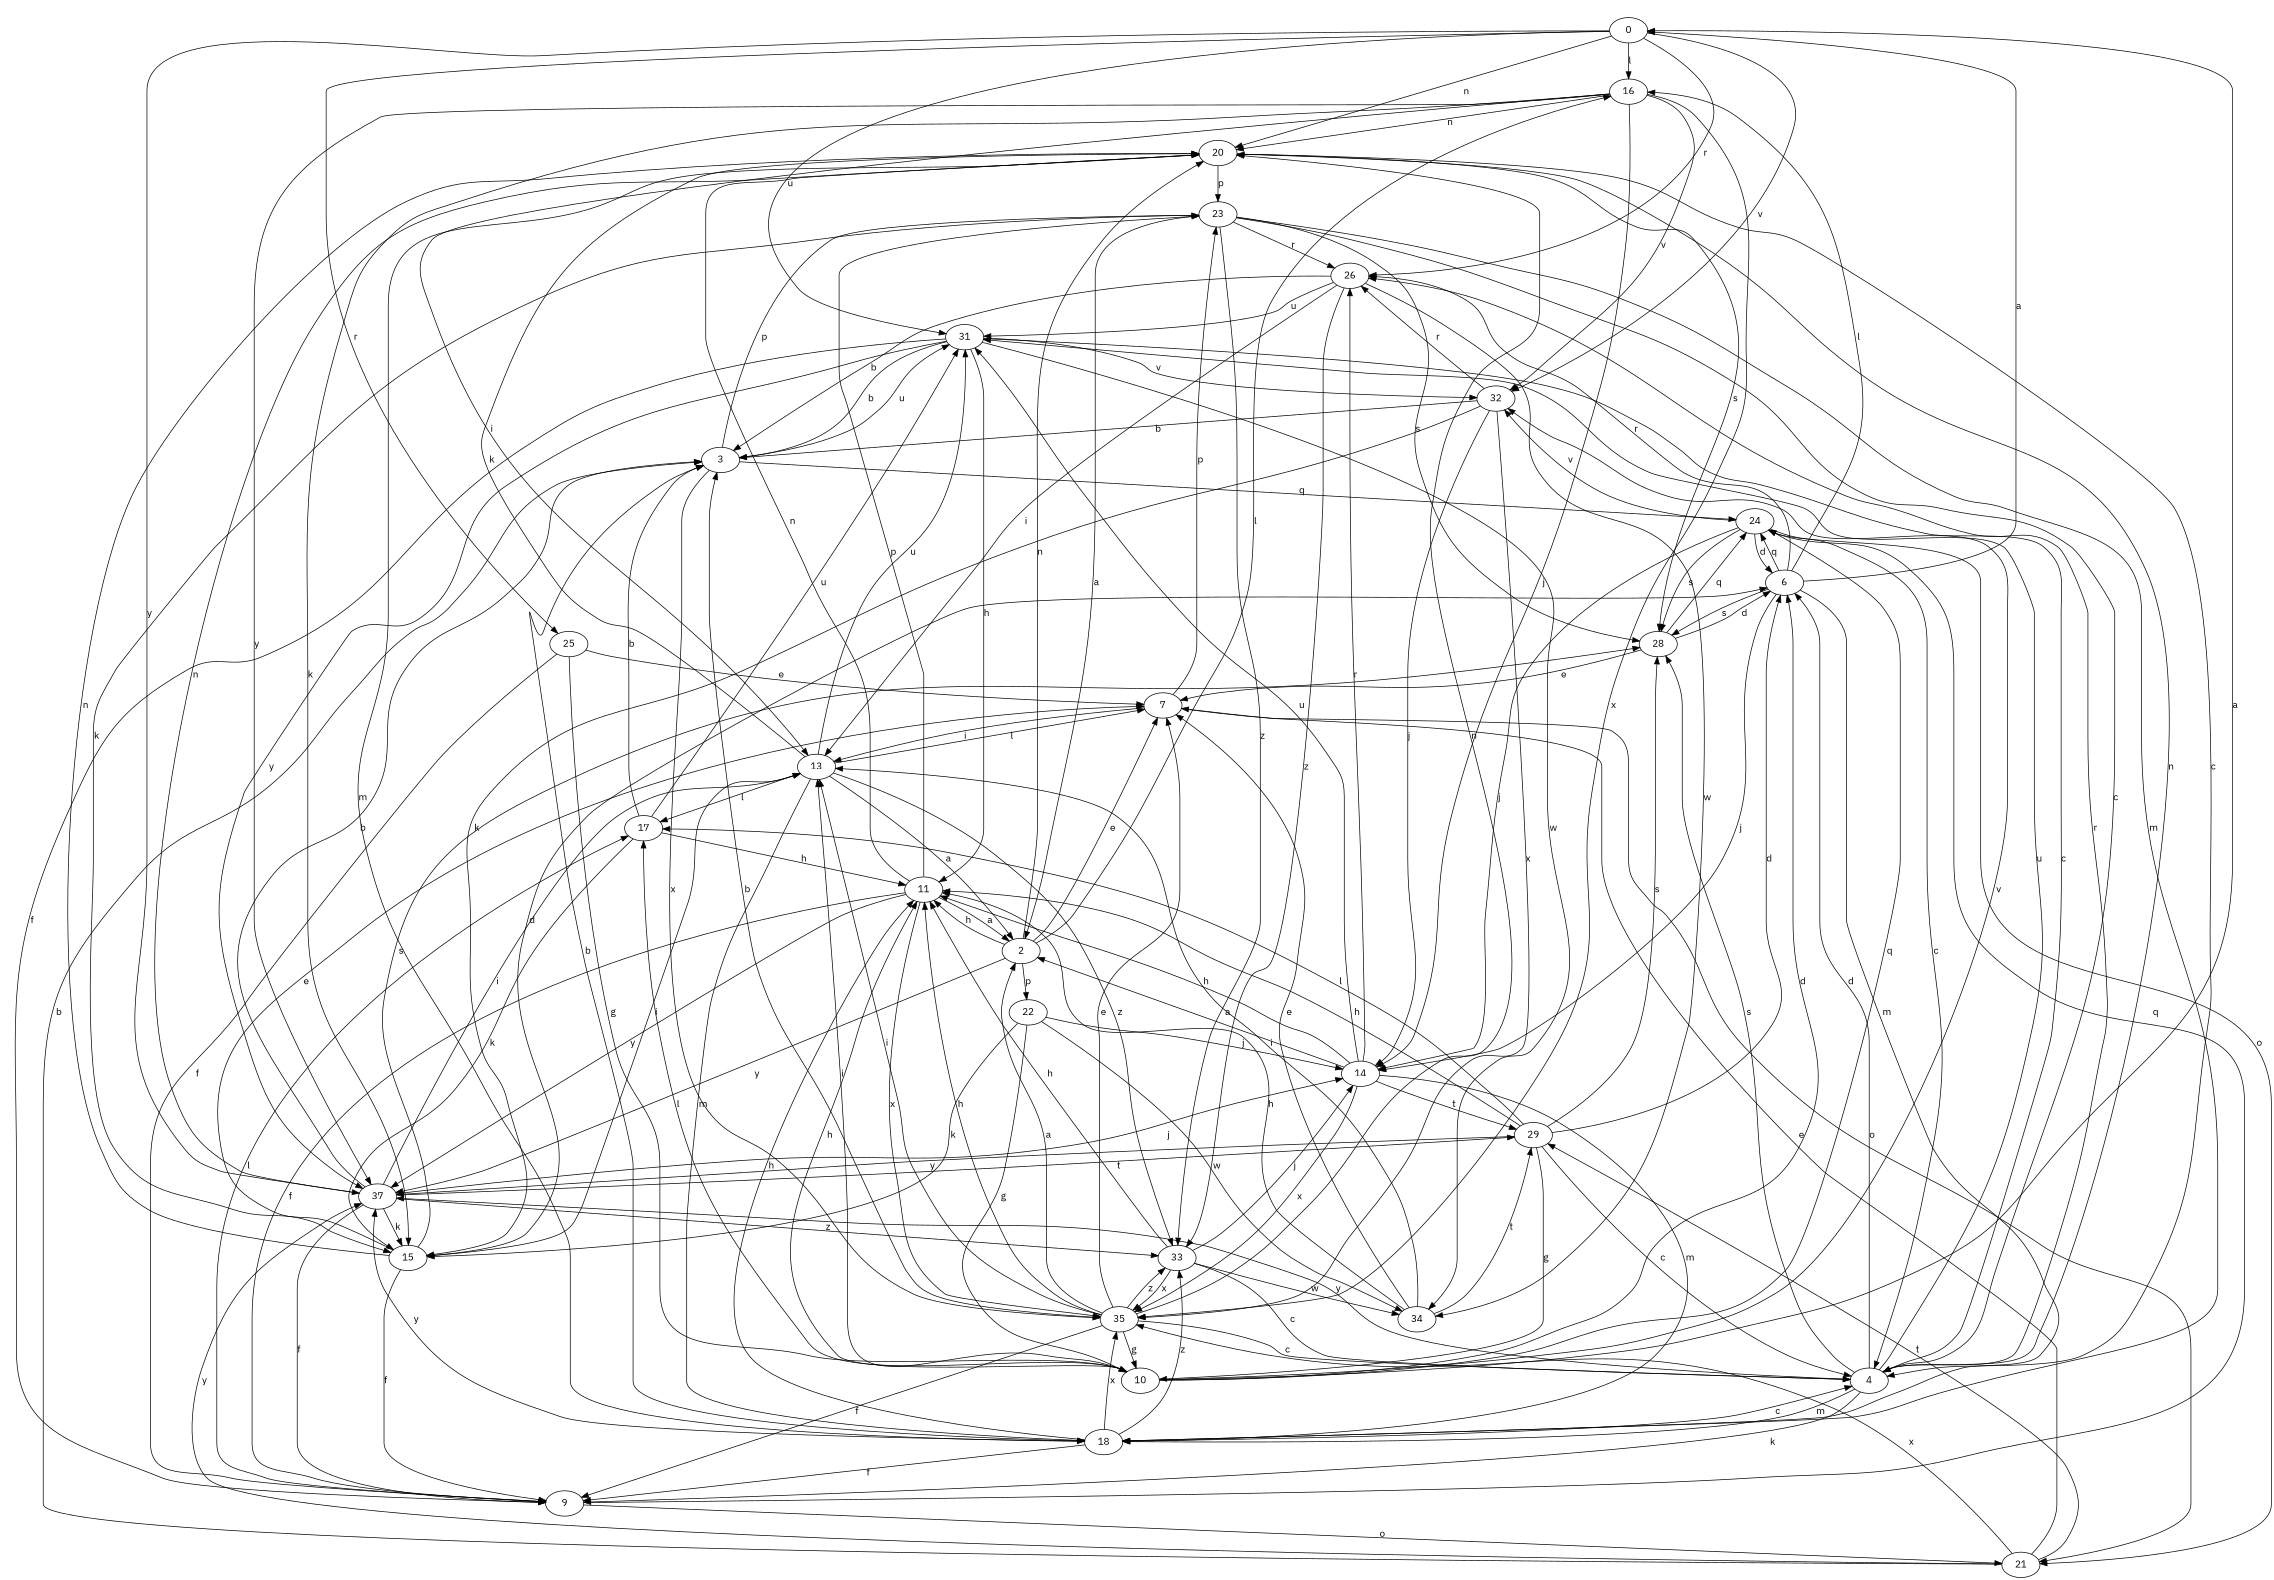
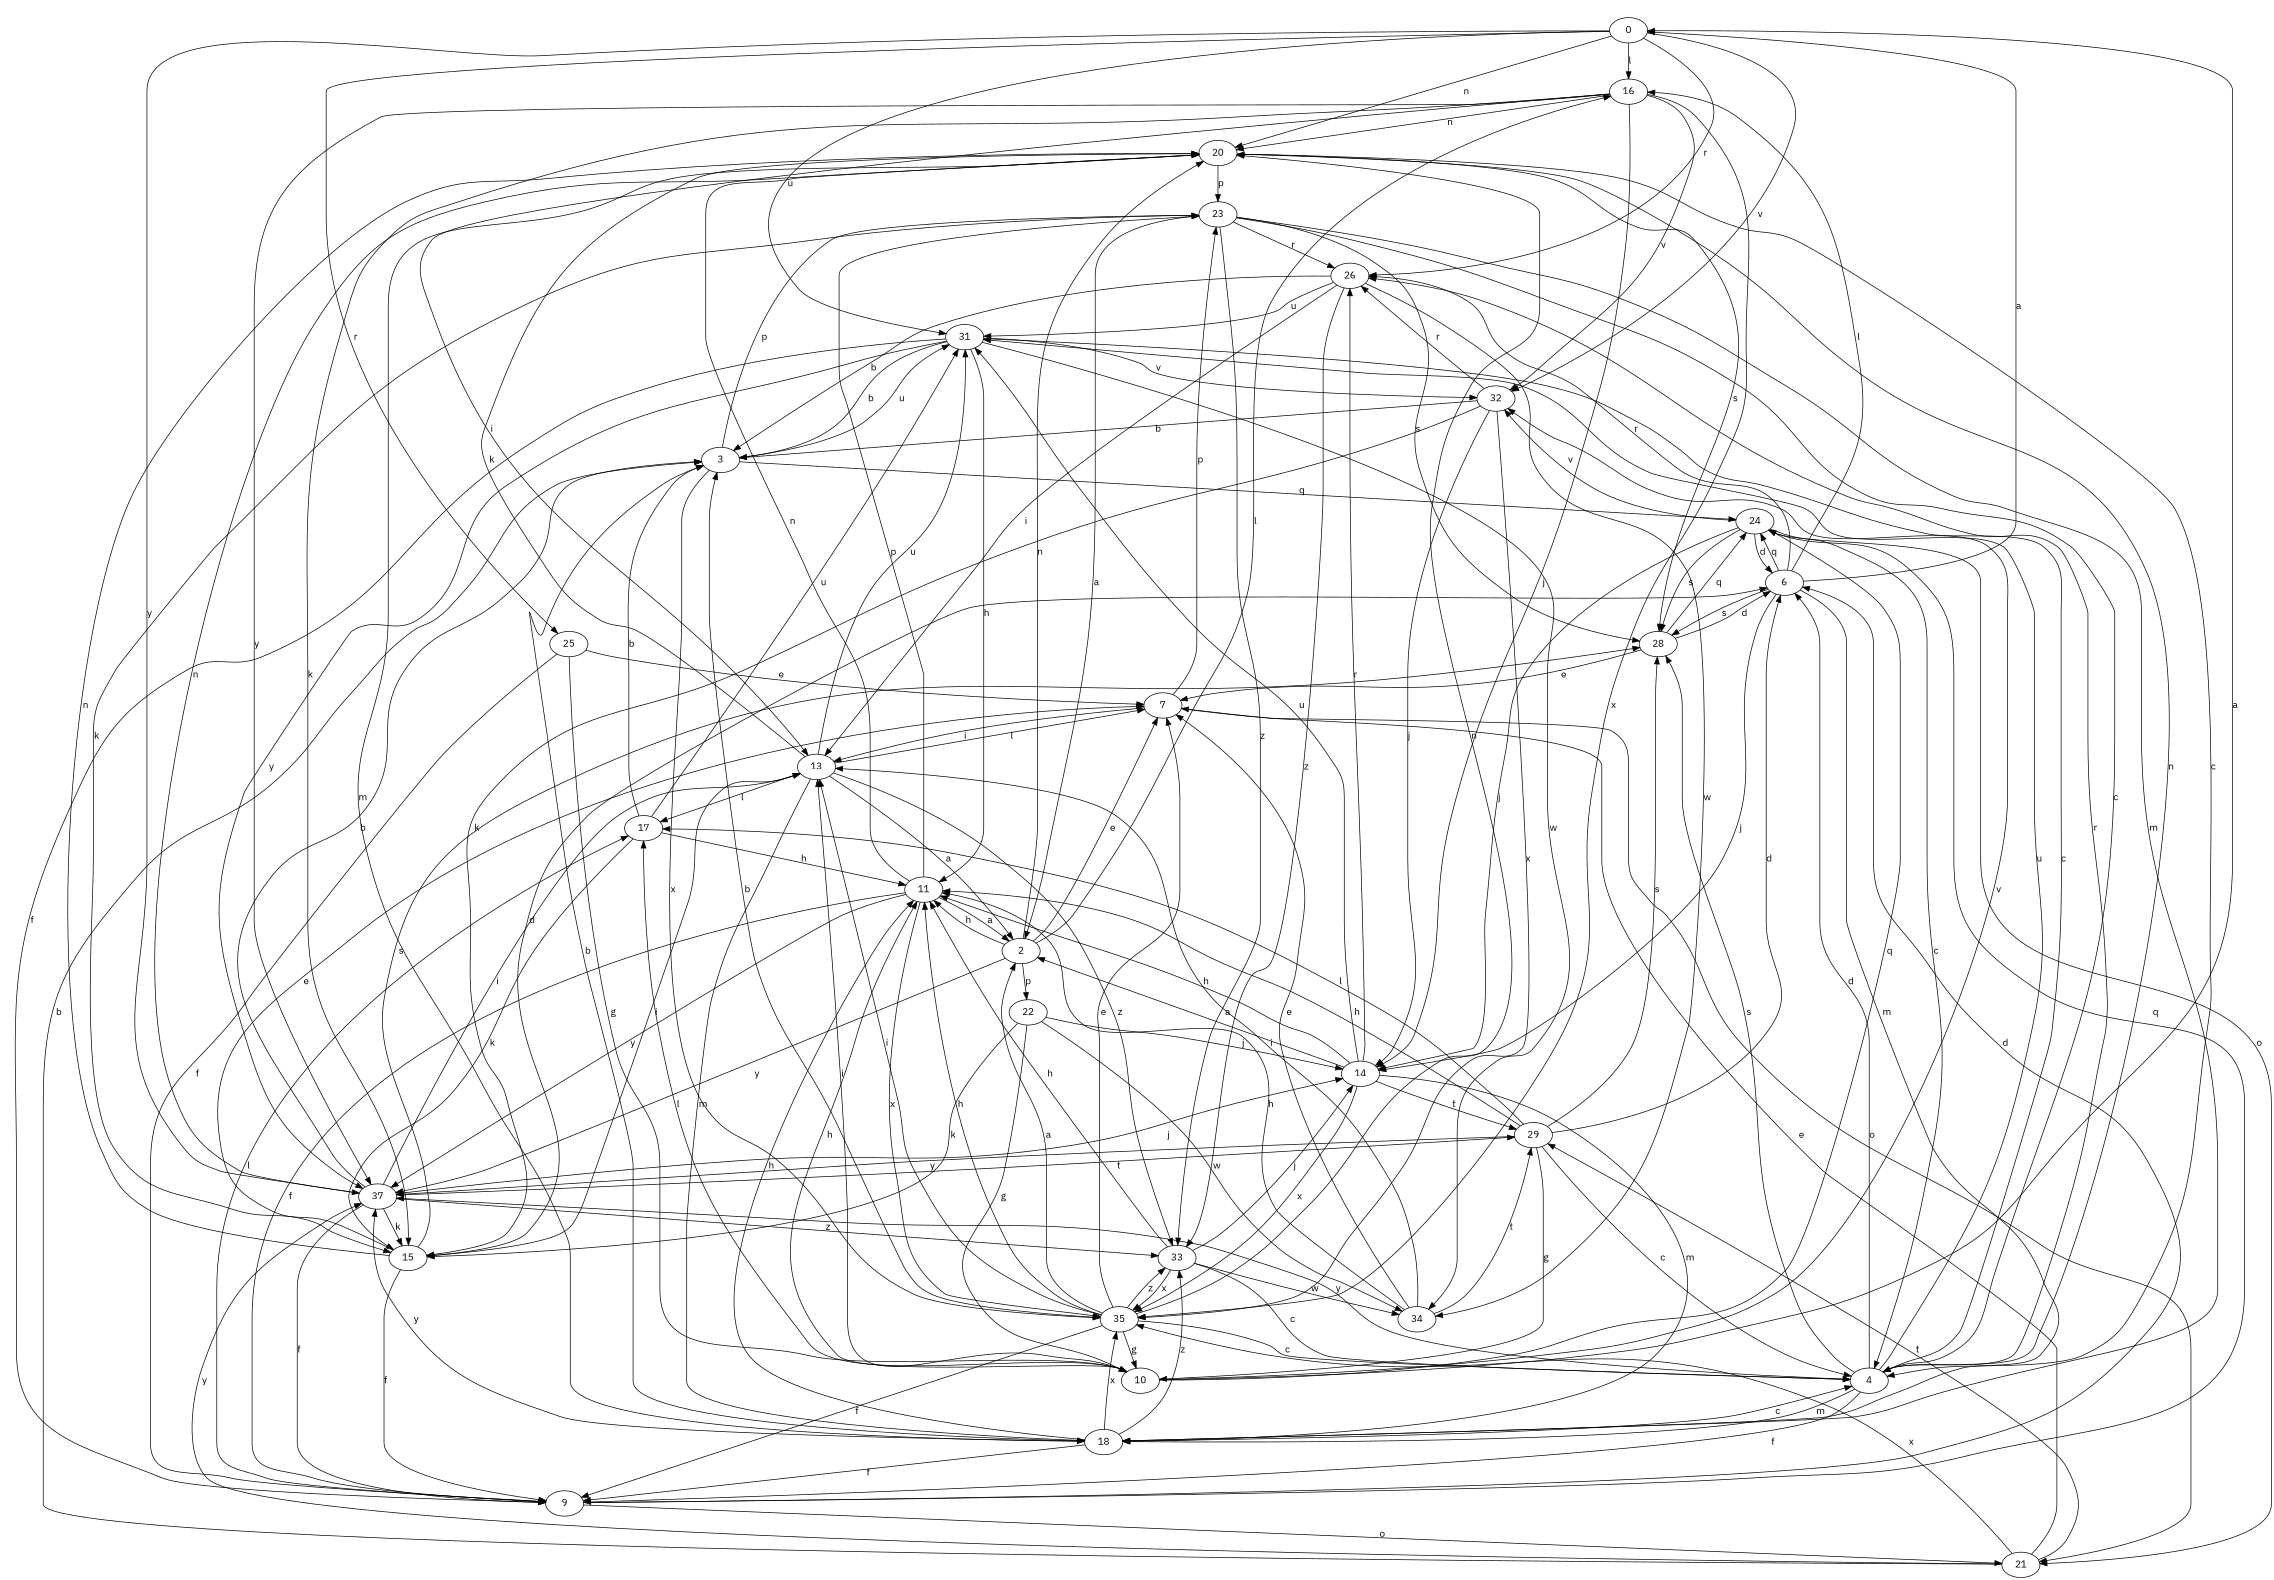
  strict digraph {
    fontname="IBM Plex Sans"
    node [fontname="IBM Plex Sans"]
    edge [fontname="IBM Plex Sans"]
    0
    16
    20
    25
    26
    31
    32
    37
    35
    14
    13
    15
    23
    4
    18
    28
    7
    9
    10
    3
    n21 [label=33]
    34
    11
    29
    2
    22
    21
    24
    6
    17
    0 -> 16 [label=l]
    0 -> 20 [label=n]
    0 -> 25 [label=r]
    0 -> 26 [label=r]
    0 -> 31 [label=u]
    0 -> 32 [label=v]
    0 -> 37 [label=y]
    16 -> 20 [label=n]
    16 -> 32 [label=v]
    16 -> 37 [label=y]
    16 -> 35 [label=x]
    16 -> 14 [label=j]
    16 -> 13 [label=i]
    16 -> 15 [label=k]
    20 -> 23 [label=p]
    20 -> 4 [label=c]
    20 -> 18 [label=m]
    20 -> 28 [label=s]
    25 -> 7 [label=e]
    25 -> 9 [label=f]
    25 -> 10 [label=g]
    26 -> 31 [label=u]
    26 -> 13 [label=i]
    26 -> 3 [label=b]
    26 -> n21 [label=z]
    26 -> 34 [label=w]
    31 -> 32 [label=v]
    31 -> 37 [label=y]
    31 -> 4 [label=c]
    31 -> 9 [label=f]
    31 -> 3 [label=b]
    31 -> 34 [label=w]
    31 -> 11 [label=h]
    32 -> 26 [label=r]
    32 -> 35 [label=x]
    32 -> 14 [label=j]
    32 -> 15 [label=k]
    32 -> 3 [label=b]
    37 -> 20 [label=n]
    37 -> 14 [label=j]
    37 -> 13 [label=i]
    37 -> 15 [label=k]
    37 -> 9 [label=f]
    37 -> 3 [label=b]
    37 -> n21 [label=z]
    37 -> 29 [label=t]
    35 -> 20 [label=n]
    35 -> 13 [label=i]
    35 -> 4 [label=c]
    35 -> 7 [label=e]
    35 -> 9 [label=f]
    35 -> 10 [label=g]
    35 -> 3 [label=b]
    35 -> n21 [label=z]
    35 -> 11 [label=h]
    35 -> 2 [label=a]
    14 -> 26 [label=r]
    14 -> 31 [label=u]
    14 -> 35 [label=x]
    14 -> 18 [label=m]
    14 -> 11 [label=h]
    14 -> 29 [label=t]
    14 -> 2 [label=a]
    13 -> 20 [label=k]
    13 -> 31 [label=u]
    13 -> 18 [label=m]
    13 -> 7 [label=l]
    13 -> n21 [label=z]
    13 -> 2 [label=a]
    13 -> 17 [label=l]
    15 -> 20 [label=n]
    15 -> 13 [label=i]
    15 -> 28 [label=s]
    15 -> 7 [label=e]
    15 -> 9 [label=f]
    15 -> 6 [label=d]
    23 -> 26 [label=r]
    23 -> 15 [label=k]
    23 -> 4 [label=c]
    23 -> 18 [label=m]
    23 -> 28 [label=s]
    23 -> n21 [label=z]
    23 -> 2 [label=a]
    4 -> 20 [label=n]
    4 -> 26 [label=r]
    4 -> 31 [label=u]
    4 -> 37 [label=y]
    4 -> 18 [label=m]
    4 -> 28 [label=s]
-   4 -> 9 [label=k]
+   4 -> 9 [label=f]
    4 -> 6 [label=d]
    18 -> 37 [label=y]
    18 -> 35 [label=x]
    18 -> 4 [label=c]
    18 -> 9 [label=f]
    18 -> 3 [label=b]
    18 -> n21 [label=z]
    18 -> 11 [label=h]
    28 -> 7 [label=e]
    28 -> 24 [label=q]
    28 -> 6 [label=d]
    7 -> 13 [label=i]
    7 -> 23 [label=p]
    7 -> 21 [label=o]
    9 -> 21 [label=o]
    9 -> 24 [label=q]
    9 -> 17 [label=l]
    10 -> 0 [label=a]
    10 -> 32 [label=v]
    10 -> 13 [label=i]
    10 -> 11 [label=h]
    10 -> 24 [label=q]
-   10 -> 6 [label=d]
+   9 -> 6 [label=d]
    10 -> 17 [label=l]
    3 -> 31 [label=u]
    3 -> 35 [label=x]
    3 -> 23 [label=p]
    3 -> 24 [label=q]
    n21 -> 35 [label=x]
    n21 -> 14 [label=j]
    n21 -> 4 [label=c]
    n21 -> 34 [label=w]
    n21 -> 11 [label=h]
    34 -> 13 [label=i]
    34 -> 7 [label=e]
    34 -> 11 [label=h]
    34 -> 29 [label=t]
    11 -> 20 [label=n]
    11 -> 37 [label=y]
    11 -> 35 [label=x]
    11 -> 23 [label=p]
    11 -> 9 [label=f]
    11 -> 2 [label=a]
    29 -> 37 [label=y]
    29 -> 4 [label=c]
    29 -> 28 [label=s]
    29 -> 10 [label=g]
    29 -> 11 [label=h]
    29 -> 6 [label=d]
    29 -> 17 [label=l]
    2 -> 16 [label=l]
    2 -> 20 [label=n]
    2 -> 37 [label=y]
    2 -> 7 [label=e]
    2 -> 11 [label=h]
    2 -> 22 [label=p]
    22 -> 14 [label=j]
    22 -> 15 [label=k]
    22 -> 10 [label=g]
    22 -> 34 [label=w]
    21 -> 37 [label=y]
    21 -> 35 [label=x]
    21 -> 7 [label=e]
    21 -> 3 [label=b]
    21 -> 29 [label=t]
    24 -> 32 [label=v]
    24 -> 14 [label=j]
    24 -> 4 [label=c]
    24 -> 28 [label=s]
    24 -> 21 [label=o]
    24 -> 6 [label=d]
    6 -> 0 [label=a]
    6 -> 16 [label=l]
    6 -> 26 [label=r]
    6 -> 14 [label=j]
    6 -> 18 [label=m]
    6 -> 28 [label=s]
    6 -> 24 [label=q]
    17 -> 31 [label=u]
    17 -> 15 [label=k]
    17 -> 3 [label=b]
    17 -> 11 [label=h]
  }
